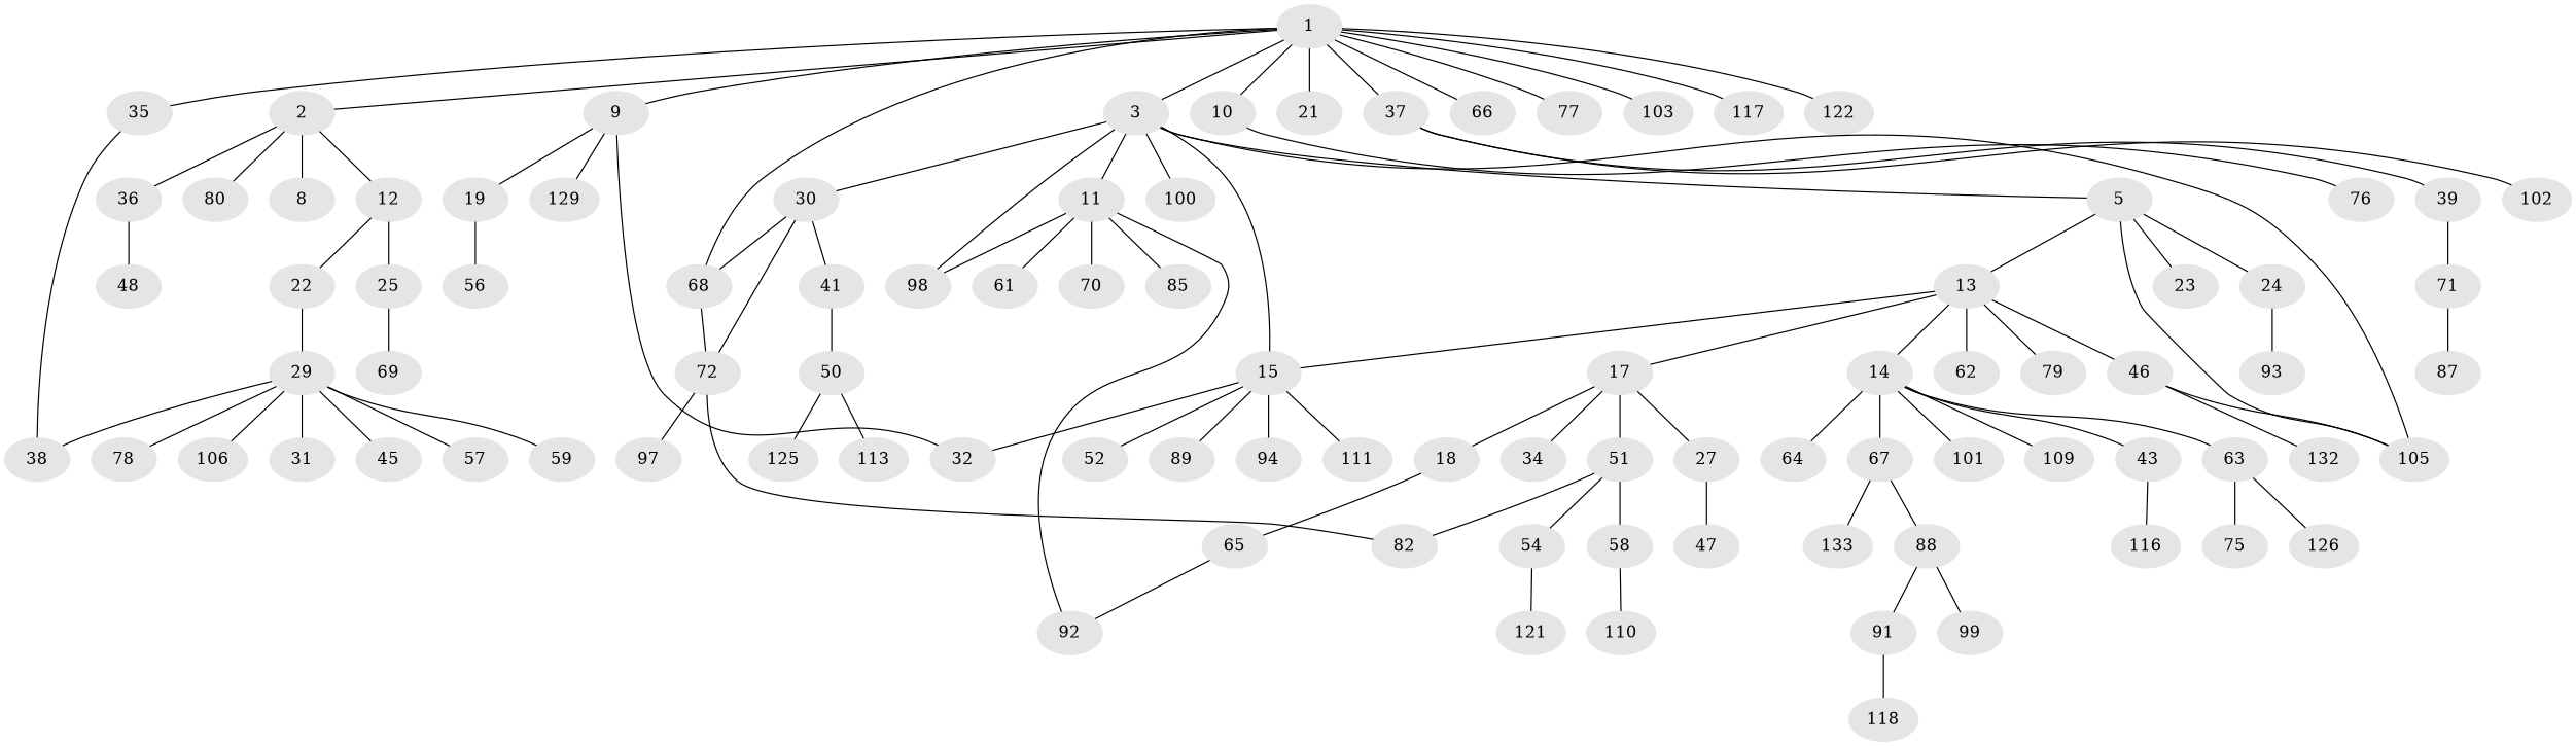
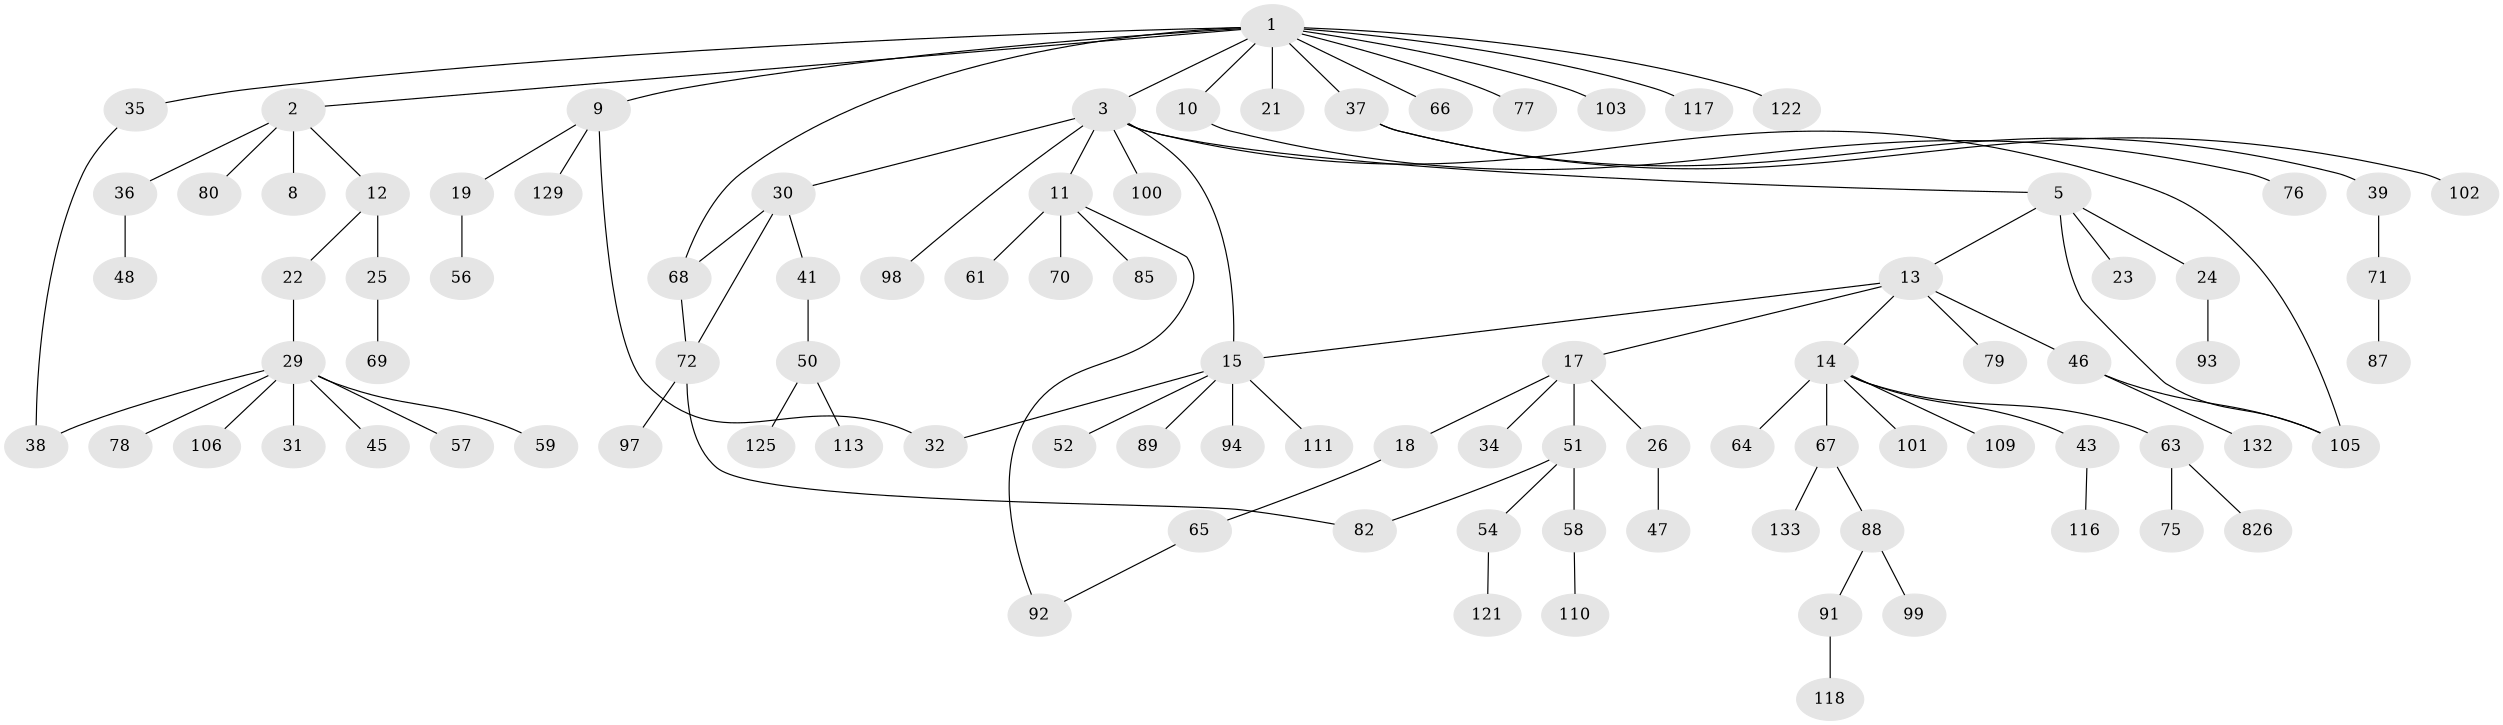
  graph {
    node [color=gray90 style=filled]
    1 [super="+7"]
    2 [super="+4"]
    3 [super="+17"]
    9 [super="+49"]
    10
    21 [super="+104"]
    35 [super="+115"]
    37
    66
    68
    77 [super="+131"]
    103 [super="+108"]
    117
    122
    8 [super="+114"]
    12 [super="+119"]
    36 [super="+44"]
    80
    5 [super="+6"]
    11 [super="+26"]
    15 [super="+107"]
    30 [super="+40"]
    98
    100 [super="+112"]
    105 [super="+120"]
    19
    32
    129
    76
    38
    39
    102
    72 [super="+74"]
    22 [super="+73"]
    25
    48
    13
    23 [super="+60"]
    24
    61
    70
    85
    92
    52 [super="+84"]
    89
    94
    111
    41
    14 [super="+53"]
    n50 [label=17 super="+20"]
    46 [super="+55"]
-   62
    79
    93
    56
    29 [super="+33"]
    69
    43
    63 [super="+95"]
    64
    67 [super="+130"]
    101
    109
    18
-   27
+   27 [label=26]
    34
    51
    132
    116
    75
-   126
+   126 [label=826]
    88 [super="+96"]
    133
    65 [super="+90"]
    47
    54
    58 [super="+86"]
    82
    31
    45
    57
    59
    78
    106
    50 [super="+83"]
    97
    71 [super="+81"]
    87 [super="+127"]
    113
    125
    121
    110
    91 [super="+124"]
    99
    118
    1 -- 2
    1 -- 3
    1 -- 9
    1 -- 10
    1 -- 21
    1 -- 35
    1 -- 37
    1 -- 66
    1 -- 68
    1 -- 77
    1 -- 103
    1 -- 117
    1 -- 122
    2 -- 8
    2 -- 12
    2 -- 36
    2 -- 80
    3 -- 5
    3 -- 11
    3 -- 15
    3 -- 30
    3 -- 98
    3 -- 100
    3 -- 105
    9 -- 19
    9 -- 32
    9 -- 129
    10 -- 76
    35 -- 38
    37 -- 39
    37 -- 102
    68 -- 72
    12 -- 22
    12 -- 25
    36 -- 48
    5 -- 105
    5 -- 13
    5 -- 23
    5 -- 24
-   11 -- 98
    11 -- 61
    11 -- 70
    11 -- 85
    11 -- 92
    15 -- 32
    15 -- 52
    15 -- 89
    15 -- 94
    15 -- 111
    30 -- 68
    30 -- 72
    30 -- 41
    19 -- 56
    39 -- 71
    72 -- 82
    72 -- 97
    22 -- 29
    25 -- 69
    13 -- 15
    13 -- 14
    13 -- n50
    13 -- 46
-   13 -- 62
    13 -- 79
    24 -- 93
    41 -- 50
    14 -- 43
    14 -- 63
    14 -- 64
    14 -- 67
    14 -- 101
    14 -- 109
    n50 -- 18
    n50 -- 27
    n50 -- 34
    n50 -- 51
    46 -- 105
    46 -- 132
    29 -- 38
    29 -- 31
    29 -- 45
    29 -- 57
    29 -- 59
    29 -- 78
    29 -- 106
    43 -- 116
    63 -- 75
    63 -- 126
    67 -- 88
    67 -- 133
    18 -- 65
    27 -- 47
    51 -- 54
    51 -- 58
    51 -- 82
    88 -- 91
    88 -- 99
    65 -- 92
    54 -- 121
    58 -- 110
    50 -- 113
    50 -- 125
    71 -- 87
    91 -- 118
  }
